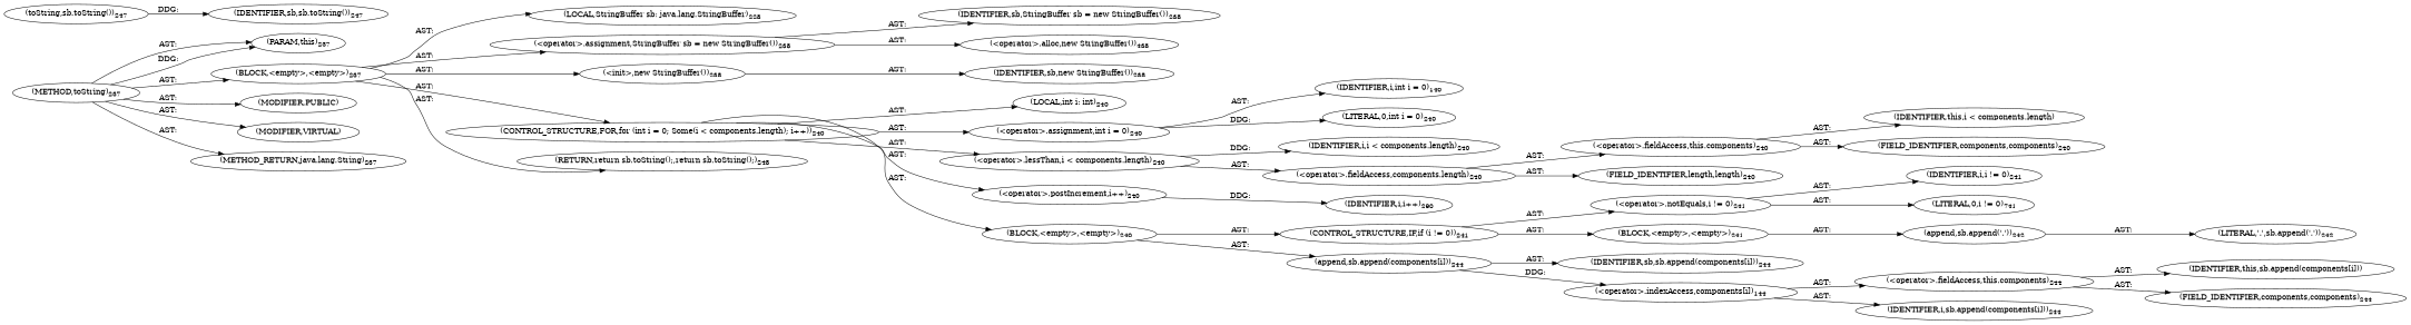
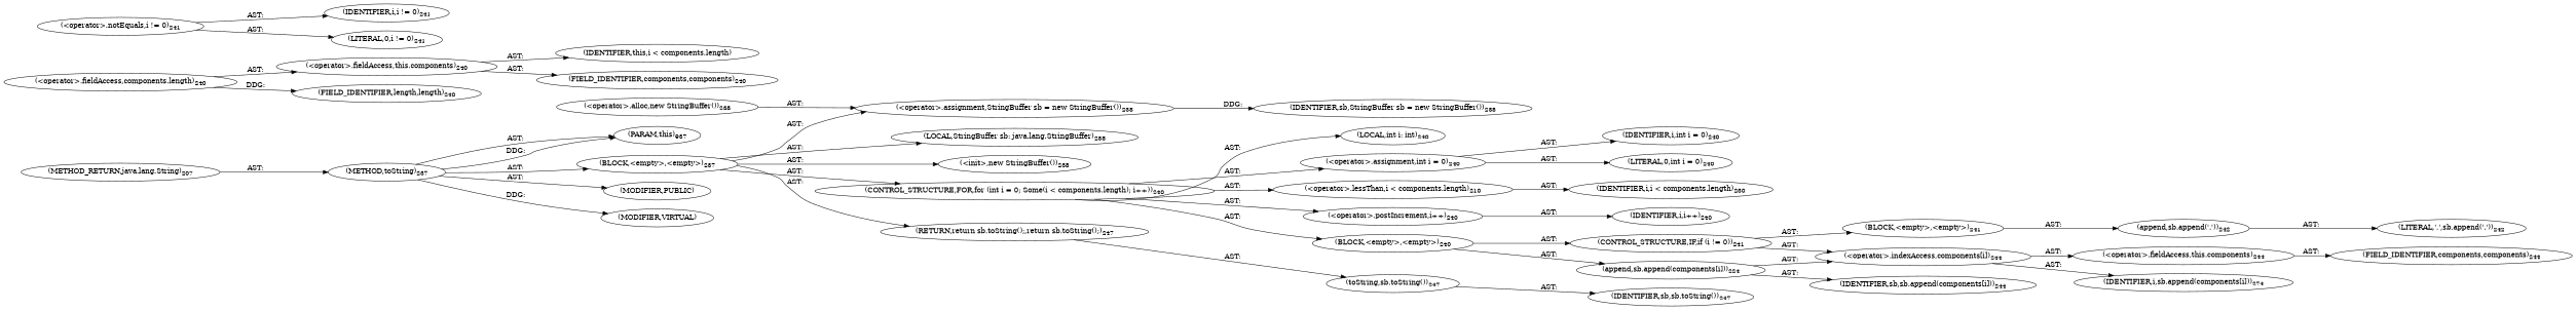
  digraph {
    rankdir=LR
    n1 [label=<(METHOD,toString)<SUB>237</SUB>>]
-   n2 [label=<(PARAM,this)<SUB>237</SUB>>]
+   n2 [label=<(PARAM,this)<SUB>937</SUB>>]
    n3 [label=<(BLOCK,&lt;empty&gt;,&lt;empty&gt;)<SUB>237</SUB>>]
    n4 [label=<(MODIFIER,PUBLIC)>]
    n5 [label=<(MODIFIER,VIRTUAL)>]
-   n6 [label=<(METHOD_RETURN,java.lang.String)<SUB>237</SUB>>]
-   n7 [label=<(LOCAL,StringBuffer sb: java.lang.StringBuffer)<SUB>228</SUB>>]
+   n6 [label=<(METHOD_RETURN,java.lang.String)<SUB>207</SUB>>]
+   n7 [label=<(LOCAL,StringBuffer sb: java.lang.StringBuffer)<SUB>238</SUB>>]
    n8 [label=<(&lt;operator&gt;.assignment,StringBuffer sb = new StringBuffer())<SUB>238</SUB>>]
    n9 [label=<(&lt;init&gt;,new StringBuffer())<SUB>238</SUB>>]
    n10 [label=<(CONTROL_STRUCTURE,FOR,for (int i = 0; Some(i &lt; components.length); i++))<SUB>240</SUB>>]
-   n11 [label=<(RETURN,return sb.toString();,return sb.toString();)<SUB>248</SUB>>]
+   n11 [label=<(RETURN,return sb.toString();,return sb.toString();)<SUB>247</SUB>>]
    n12 [label=<(IDENTIFIER,sb,StringBuffer sb = new StringBuffer())<SUB>238</SUB>>]
-   n13 [label=<(&lt;operator&gt;.alloc,new StringBuffer())<SUB>438</SUB>>]
-   n14 [label=<(IDENTIFIER,sb,new StringBuffer())<SUB>238</SUB>>]
+   n13 [label=<(&lt;operator&gt;.alloc,new StringBuffer())<SUB>238</SUB>>]
    n15 [label=<(LOCAL,int i: int)<SUB>240</SUB>>]
    n16 [label=<(&lt;operator&gt;.assignment,int i = 0)<SUB>240</SUB>>]
-   n17 [label=<(&lt;operator&gt;.lessThan,i &lt; components.length)<SUB>240</SUB>>]
+   n17 [label=<(&lt;operator&gt;.lessThan,i &lt; components.length)<SUB>210</SUB>>]
    n18 [label=<(&lt;operator&gt;.postIncrement,i++)<SUB>240</SUB>>]
    n19 [label=<(BLOCK,&lt;empty&gt;,&lt;empty&gt;)<SUB>240</SUB>>]
    n20 [label=<(toString,sb.toString())<SUB>247</SUB>>]
-   n21 [label=<(IDENTIFIER,i,int i = 0)<SUB>140</SUB>>]
+   n21 [label=<(IDENTIFIER,i,int i = 0)<SUB>240</SUB>>]
    n22 [label=<(LITERAL,0,int i = 0)<SUB>240</SUB>>]
-   n23 [label=<(IDENTIFIER,i,i &lt; components.length)<SUB>240</SUB>>]
+   n23 [label=<(IDENTIFIER,i,i &lt; components.length)<SUB>230</SUB>>]
    n24 [label=<(&lt;operator&gt;.fieldAccess,components.length)<SUB>240</SUB>>]
-   n25 [label=<(IDENTIFIER,i,i++)<SUB>290</SUB>>]
+   n25 [label=<(IDENTIFIER,i,i++)<SUB>240</SUB>>]
    n26 [label=<(CONTROL_STRUCTURE,IF,if (i != 0))<SUB>241</SUB>>]
-   n27 [label=<(append,sb.append(components[i]))<SUB>244</SUB>>]
+   n27 [label=<(append,sb.append(components[i]))<SUB>224</SUB>>]
    n28 [label=<(&lt;operator&gt;.fieldAccess,this.components)<SUB>240</SUB>>]
    n29 [label=<(FIELD_IDENTIFIER,length,length)<SUB>240</SUB>>]
    n30 [label=<(IDENTIFIER,this,i &lt; components.length)>]
    n31 [label=<(FIELD_IDENTIFIER,components,components)<SUB>240</SUB>>]
    n32 [label=<(&lt;operator&gt;.notEquals,i != 0)<SUB>241</SUB>>]
    n33 [label=<(BLOCK,&lt;empty&gt;,&lt;empty&gt;)<SUB>241</SUB>>]
    n34 [label=<(IDENTIFIER,sb,sb.append(components[i]))<SUB>244</SUB>>]
-   n35 [label=<(&lt;operator&gt;.indexAccess,components[i])<SUB>144</SUB>>]
+   n35 [label=<(&lt;operator&gt;.indexAccess,components[i])<SUB>244</SUB>>]
    n36 [label=<(IDENTIFIER,i,i != 0)<SUB>241</SUB>>]
-   n37 [label=<(LITERAL,0,i != 0)<SUB>741</SUB>>]
+   n37 [label=<(LITERAL,0,i != 0)<SUB>241</SUB>>]
    n38 [label=<(append,sb.append('.'))<SUB>242</SUB>>]
    n39 [label=<(LITERAL,'.',sb.append('.'))<SUB>242</SUB>>]
    n40 [label=<(&lt;operator&gt;.fieldAccess,this.components)<SUB>244</SUB>>]
-   n41 [label=<(IDENTIFIER,i,sb.append(components[i]))<SUB>244</SUB>>]
-   n42 [label=<(IDENTIFIER,this,sb.append(components[i]))>]
+   n41 [label=<(IDENTIFIER,i,sb.append(components[i]))<SUB>274</SUB>>]
    n43 [label=<(FIELD_IDENTIFIER,components,components)<SUB>244</SUB>>]
    n44 [label=<(IDENTIFIER,sb,sb.toString())<SUB>247</SUB>>]
    n1 -> n2 [label="AST: "]
    n1 -> n2 [label="DDG: "]
    n1 -> n3 [label="AST: "]
    n1 -> n4 [label="AST: "]
-   n1 -> n5 [label="AST: "]
-   n1 -> n6 [label="AST: "]
+   n1 -> n5 [label="DDG: "]
+   n6 -> n1 [label="AST: "]
    n3 -> n7 [label="AST: "]
    n3 -> n8 [label="AST: "]
    n3 -> n9 [label="AST: "]
    n3 -> n10 [label="AST: "]
    n3 -> n11 [label="AST: "]
-   n8 -> n12 [label="AST: "]
-   n8 -> n13 [label="AST: "]
-   n9 -> n14 [label="AST: "]
+   n8 -> n12 [label="DDG: "]
+   n13 -> n8 [label="AST: "]
    n10 -> n15 [label="AST: "]
    n10 -> n16 [label="AST: "]
    n10 -> n17 [label="AST: "]
    n10 -> n18 [label="AST: "]
    n10 -> n19 [label="AST: "]
+   n11 -> n20 [label="AST: "]
    n16 -> n21 [label="AST: "]
-   n16 -> n22 [label="DDG: "]
-   n17 -> n23 [label="DDG: "]
-   n17 -> n24 [label="AST: "]
-   n18 -> n25 [label="DDG: "]
+   n16 -> n22 [label="AST: "]
+   n17 -> n23 [label="AST: "]
+   n18 -> n25 [label="AST: "]
    n19 -> n26 [label="AST: "]
    n19 -> n27 [label="AST: "]
-   n20 -> n44 [label="DDG: "]
+   n20 -> n44 [label="AST: "]
    n24 -> n28 [label="AST: "]
-   n24 -> n29 [label="AST: "]
-   n26 -> n32 [label="AST: "]
+   n24 -> n29 [label="DDG: "]
+   n26 -> n35 [label="AST: "]
    n26 -> n33 [label="AST: "]
    n27 -> n34 [label="AST: "]
-   n27 -> n35 [label="DDG: "]
+   n27 -> n35 [label="AST: "]
    n28 -> n30 [label="AST: "]
    n28 -> n31 [label="AST: "]
    n32 -> n36 [label="AST: "]
    n32 -> n37 [label="AST: "]
    n33 -> n38 [label="AST: "]
    n35 -> n40 [label="AST: "]
    n35 -> n41 [label="AST: "]
    n38 -> n39 [label="AST: "]
-   n40 -> n42 [label="AST: "]
    n40 -> n43 [label="AST: "]
  }
